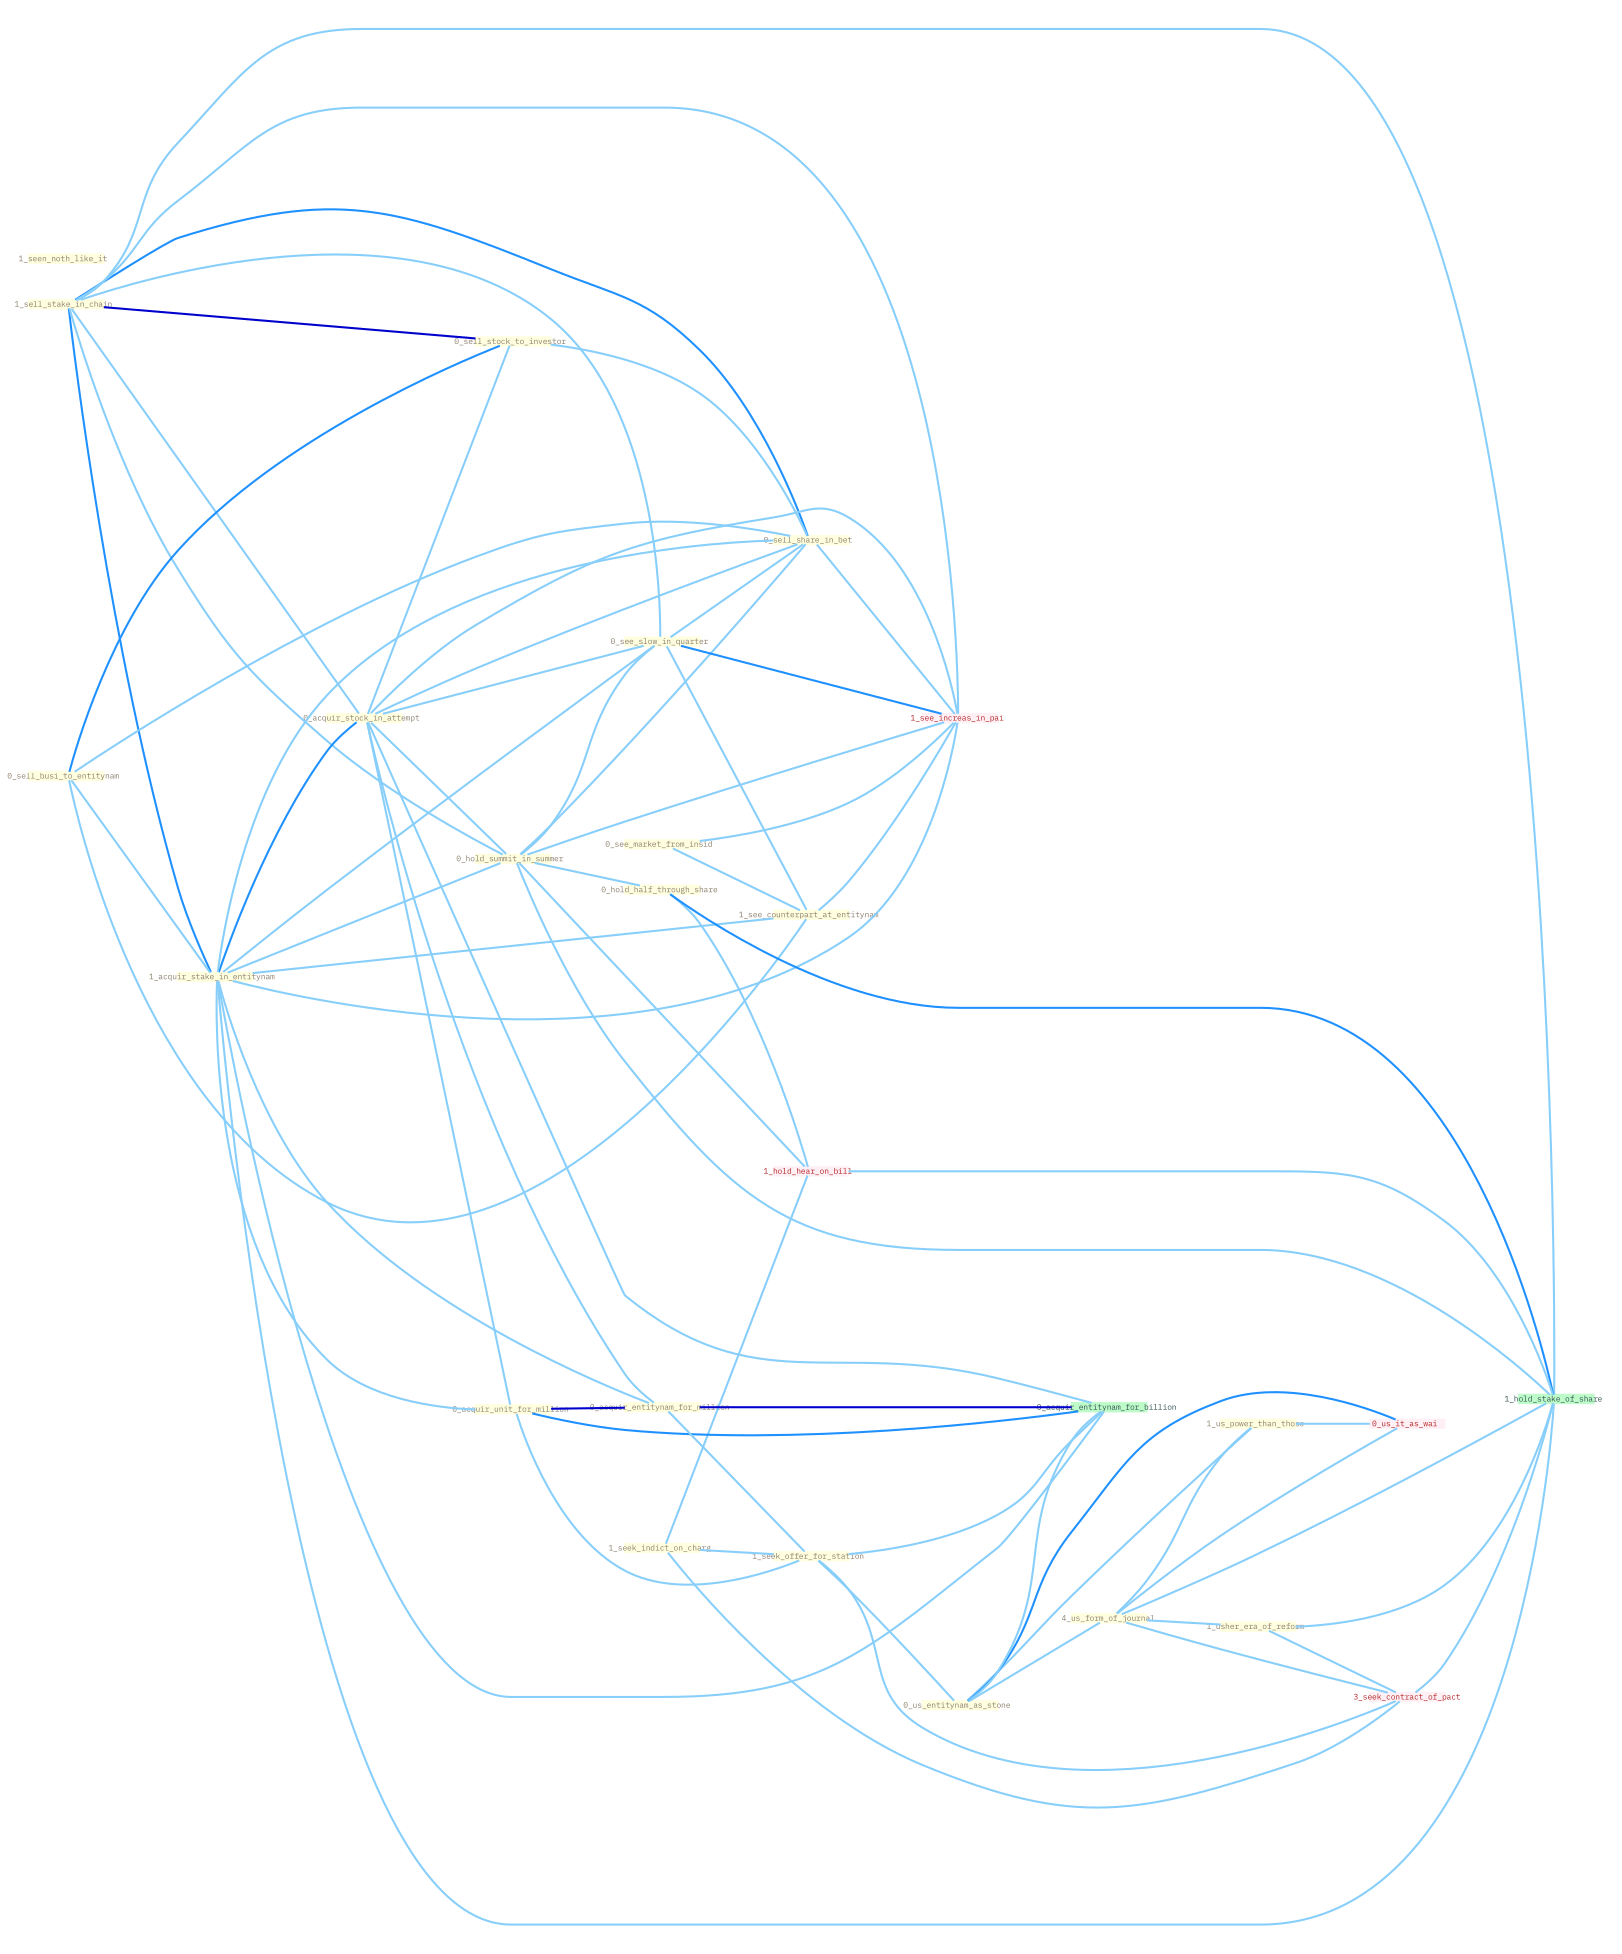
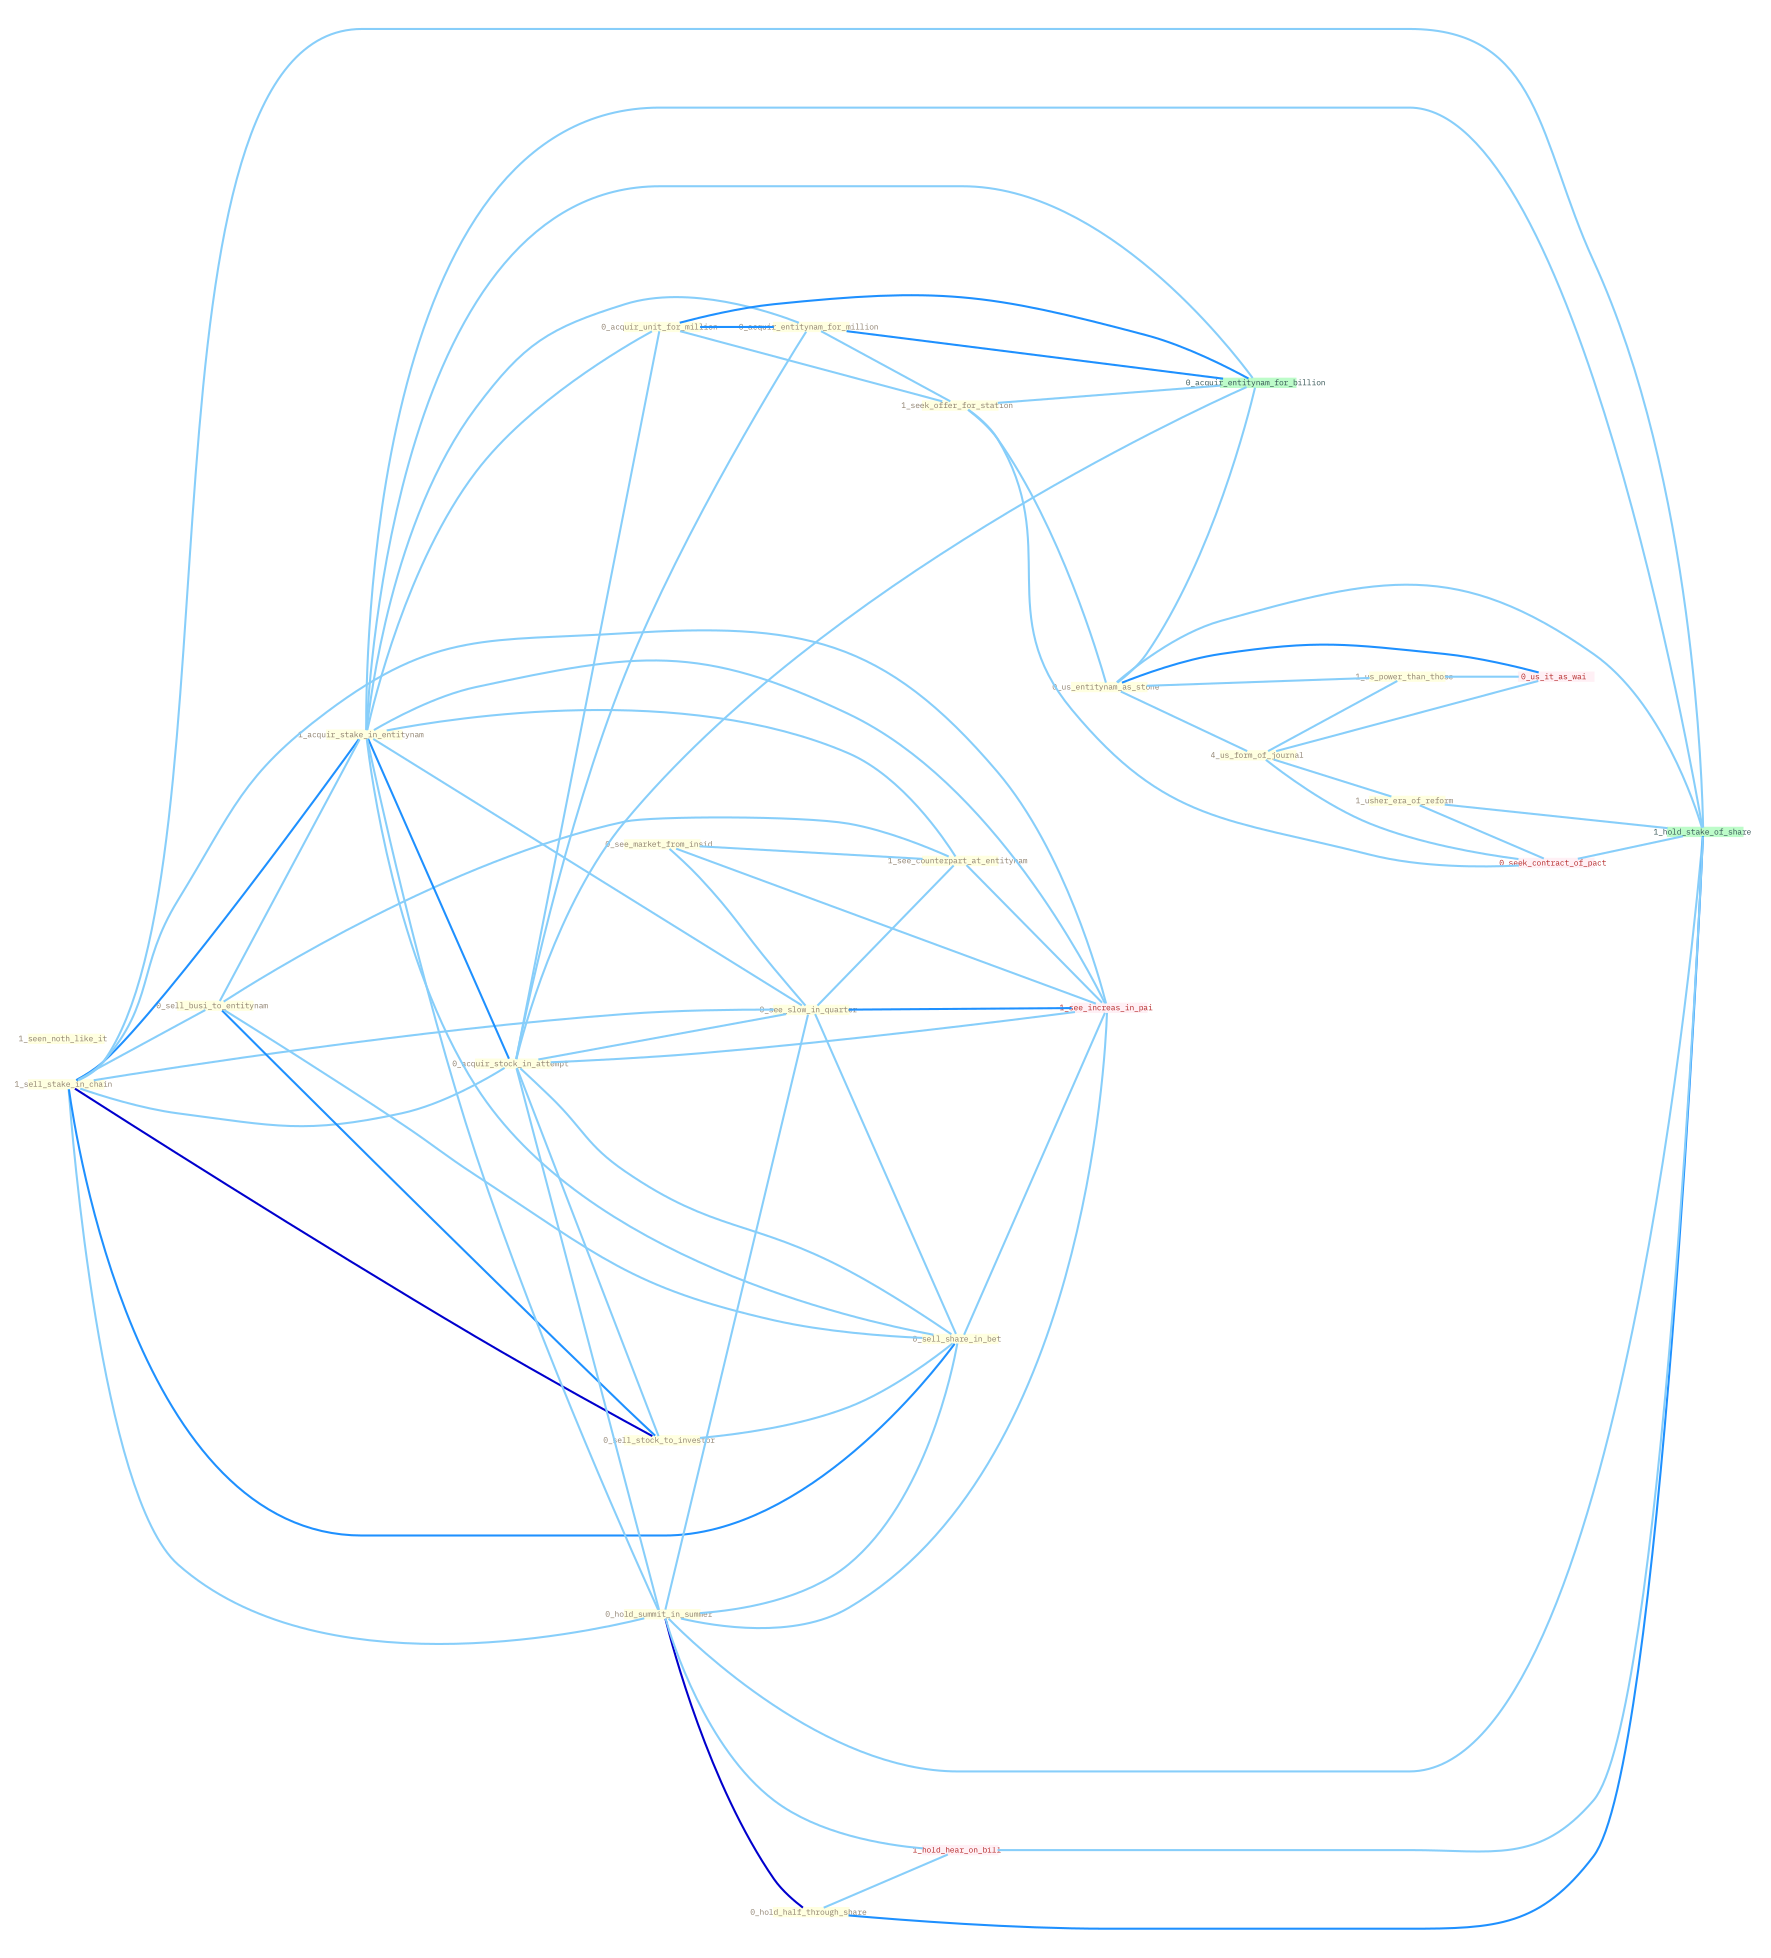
  graph {
    fontname="IBM Plex Mono"
    rankdir=LR
    node [color="#ffffe0" fixedsize=true fontcolor="#8b7d6b" fontname="IBM Plex Mono" fontsize=4 shape=polygon style=filled]
    edge [color="#87cefa" fontname="IBM Plex Mono" w=1]
    "1_sell_stake_in_chain " [height=.06 width=.5]
    "0_see_market_from_insid " [height=.06 width=.5]
    "0_sell_busi_to_entitynam " [height=.06 width=.5]
    "1_acquir_stake_in_entitynam " [height=.06 width=.5]
    "0_acquir_stock_in_attempt " [height=.06 width=.5]
    "0_sell_stock_to_investor " [height=.06 width=.5]
-   "1_seek_indict_on_charg " [height=.06 width=.5]
    "0_hold_summit_in_summer " [height=.06 width=.5]
    "0_acquir_unit_for_million " [height=.06 width=.5]
    "0_see_slow_in_quarter " [height=.06 width=.5]
    "1_see_counterpart_at_entitynam " [height=.06 width=.5]
    "0_acquir_entitynam_for_million " [height=.06 width=.5]
    "1_seek_offer_for_station " [height=.06 width=.5]
    "0_us_entitynam_as_stone " [height=.06 width=.5]
    n15 [height=.06 label="4_us_form_of_journal" width=.5]
    "1_seen_noth_like_it " [height=.06 width=.5]
    "0_hold_half_through_share " [height=.06 width=.5]
    "1_us_power_than_those " [height=.06 width=.5]
    "1_usher_era_of_reform " [height=.06 width=.5]
    "0_sell_share_in_bet " [height=.06 width=.5]
-   "0_seek_contract_of_pact " [color="#fff0f5" fontcolor="#b22222" height=.06 width=.5 label="3_seek_contract_of_pact"]
+   "0_seek_contract_of_pact " [color="#fff0f5" fontcolor="#b22222" height=.06 width=.5]
    "0_us_it_as_wai " [color="#fff0f5" fontcolor="#b22222" height=.06 width=.5]
    "1_see_increas_in_pai " [color="#fff0f5" fontcolor="#b22222" height=.06 width=.5]
    "1_hold_hear_on_bill " [color="#fff0f5" fontcolor="#b22222" height=.06 width=.5]
    "1_hold_stake_of_share " [color="#BDFCC9" fontcolor="#2f4f4f" height=.06 width=.5]
    "0_acquir_entitynam_for_billion " [color="#BDFCC9" fontcolor="#2f4f4f" height=.06 width=.5]
    subgraph sub_1 {
      "1_sell_stake_in_chain "
      "0_see_market_from_insid "
      "0_sell_busi_to_entitynam "
      "1_acquir_stake_in_entitynam "
      "0_acquir_stock_in_attempt "
      "0_sell_stock_to_investor "
-     "1_seek_indict_on_charg "
      "0_hold_summit_in_summer "
      "0_acquir_unit_for_million "
      "0_see_slow_in_quarter "
      "1_see_counterpart_at_entitynam "
      "0_acquir_entitynam_for_million "
      "1_seek_offer_for_station "
      "0_us_entitynam_as_stone "
      n15
      "1_seen_noth_like_it "
      "0_hold_half_through_share "
      "1_us_power_than_those "
      "1_usher_era_of_reform "
      "0_sell_share_in_bet "
    }
    subgraph sub_2 {
      "0_seek_contract_of_pact "
      "0_us_it_as_wai "
      "1_see_increas_in_pai "
      "1_hold_hear_on_bill "
    }
+   "1_sell_stake_in_chain " -- "0_sell_busi_to_entitynam "
    "1_sell_stake_in_chain " -- "1_acquir_stake_in_entitynam " [color="#1e90ff" w=2]
    "1_sell_stake_in_chain " -- "0_acquir_stock_in_attempt "
    "1_sell_stake_in_chain " -- "0_sell_stock_to_investor " [color="#0000cd"]
    "1_sell_stake_in_chain " -- "0_hold_summit_in_summer "
    "1_sell_stake_in_chain " -- "0_see_slow_in_quarter "
    "1_sell_stake_in_chain " -- "0_sell_share_in_bet " [color="#1e90ff" w=2]
    "1_sell_stake_in_chain " -- "1_see_increas_in_pai "
    "1_sell_stake_in_chain " -- "1_hold_stake_of_share "
+   "0_see_market_from_insid " -- "0_see_slow_in_quarter "
    "0_see_market_from_insid " -- "1_see_counterpart_at_entitynam "
    "0_see_market_from_insid " -- "1_see_increas_in_pai "
    "0_sell_busi_to_entitynam " -- "1_acquir_stake_in_entitynam "
    "0_sell_busi_to_entitynam " -- "0_sell_stock_to_investor " [color="#1e90ff" w=2]
    "0_sell_busi_to_entitynam " -- "1_see_counterpart_at_entitynam "
    "0_sell_busi_to_entitynam " -- "0_sell_share_in_bet "
    "1_acquir_stake_in_entitynam " -- "0_acquir_stock_in_attempt " [color="#1e90ff" w=2]
    "1_acquir_stake_in_entitynam " -- "0_hold_summit_in_summer "
    "1_acquir_stake_in_entitynam " -- "0_acquir_unit_for_million "
    "1_acquir_stake_in_entitynam " -- "0_see_slow_in_quarter "
    "1_acquir_stake_in_entitynam " -- "1_see_counterpart_at_entitynam "
    "1_acquir_stake_in_entitynam " -- "0_acquir_entitynam_for_million "
    "1_acquir_stake_in_entitynam " -- "0_sell_share_in_bet "
    "1_acquir_stake_in_entitynam " -- "1_see_increas_in_pai "
    "1_acquir_stake_in_entitynam " -- "1_hold_stake_of_share "
    "1_acquir_stake_in_entitynam " -- "0_acquir_entitynam_for_billion "
    "0_acquir_stock_in_attempt " -- "0_sell_stock_to_investor "
    "0_acquir_stock_in_attempt " -- "0_hold_summit_in_summer "
    "0_acquir_stock_in_attempt " -- "0_acquir_unit_for_million "
    "0_acquir_stock_in_attempt " -- "0_see_slow_in_quarter "
    "0_acquir_stock_in_attempt " -- "0_acquir_entitynam_for_million "
    "0_acquir_stock_in_attempt " -- "0_sell_share_in_bet "
    "0_acquir_stock_in_attempt " -- "1_see_increas_in_pai "
    "0_acquir_stock_in_attempt " -- "0_acquir_entitynam_for_billion "
    "0_sell_stock_to_investor " -- "0_sell_share_in_bet "
-   "1_seek_indict_on_charg " -- "1_seek_offer_for_station "
-   "1_seek_indict_on_charg " -- "0_seek_contract_of_pact "
-   "1_seek_indict_on_charg " -- "1_hold_hear_on_bill "
    "0_hold_summit_in_summer " -- "0_see_slow_in_quarter "
-   "0_hold_summit_in_summer " -- "0_hold_half_through_share "
+   "0_hold_summit_in_summer " -- "0_hold_half_through_share " [color="#0000cd"]
    "0_hold_summit_in_summer " -- "0_sell_share_in_bet "
    "0_hold_summit_in_summer " -- "1_see_increas_in_pai "
    "0_hold_summit_in_summer " -- "1_hold_hear_on_bill "
    "0_hold_summit_in_summer " -- "1_hold_stake_of_share "
-   "0_acquir_unit_for_million " -- "0_acquir_entitynam_for_million " [color="#0000cd" w=3]
+   "0_acquir_unit_for_million " -- "0_acquir_entitynam_for_million " [color="#1e90ff" w=3]
    "0_acquir_unit_for_million " -- "1_seek_offer_for_station "
    "0_acquir_unit_for_million " -- "0_acquir_entitynam_for_billion " [color="#1e90ff" w=2]
    "0_see_slow_in_quarter " -- "1_see_counterpart_at_entitynam "
    "0_see_slow_in_quarter " -- "0_sell_share_in_bet "
    "0_see_slow_in_quarter " -- "1_see_increas_in_pai " [color="#1e90ff" w=2]
    "1_see_counterpart_at_entitynam " -- "1_see_increas_in_pai "
    "0_acquir_entitynam_for_million " -- "1_seek_offer_for_station "
-   "0_acquir_entitynam_for_million " -- "0_acquir_entitynam_for_billion " [color="#0000cd" w=3]
+   "0_acquir_entitynam_for_million " -- "0_acquir_entitynam_for_billion " [color="#1e90ff" w=3]
    "1_seek_offer_for_station " -- "0_us_entitynam_as_stone "
    "1_seek_offer_for_station " -- "0_seek_contract_of_pact "
    "1_seek_offer_for_station " -- "0_acquir_entitynam_for_billion "
    "0_us_entitynam_as_stone " -- n15
    "0_us_entitynam_as_stone " -- "1_us_power_than_those "
    "0_us_entitynam_as_stone " -- "0_us_it_as_wai " [color="#1e90ff" w=2]
    "0_us_entitynam_as_stone " -- "0_acquir_entitynam_for_billion "
    n15 -- "1_us_power_than_those "
    n15 -- "1_usher_era_of_reform "
    n15 -- "0_seek_contract_of_pact "
    n15 -- "0_us_it_as_wai "
-   n15 -- "1_hold_stake_of_share "
+   "0_us_entitynam_as_stone " -- "1_hold_stake_of_share "
    "0_hold_half_through_share " -- "1_hold_hear_on_bill "
    "0_hold_half_through_share " -- "1_hold_stake_of_share " [color="#1e90ff" w=2]
    "1_us_power_than_those " -- "0_us_it_as_wai "
    "1_usher_era_of_reform " -- "0_seek_contract_of_pact "
    "1_usher_era_of_reform " -- "1_hold_stake_of_share "
    "0_sell_share_in_bet " -- "1_see_increas_in_pai "
    "0_seek_contract_of_pact " -- "1_hold_stake_of_share "
    "1_hold_hear_on_bill " -- "1_hold_stake_of_share "
  }
